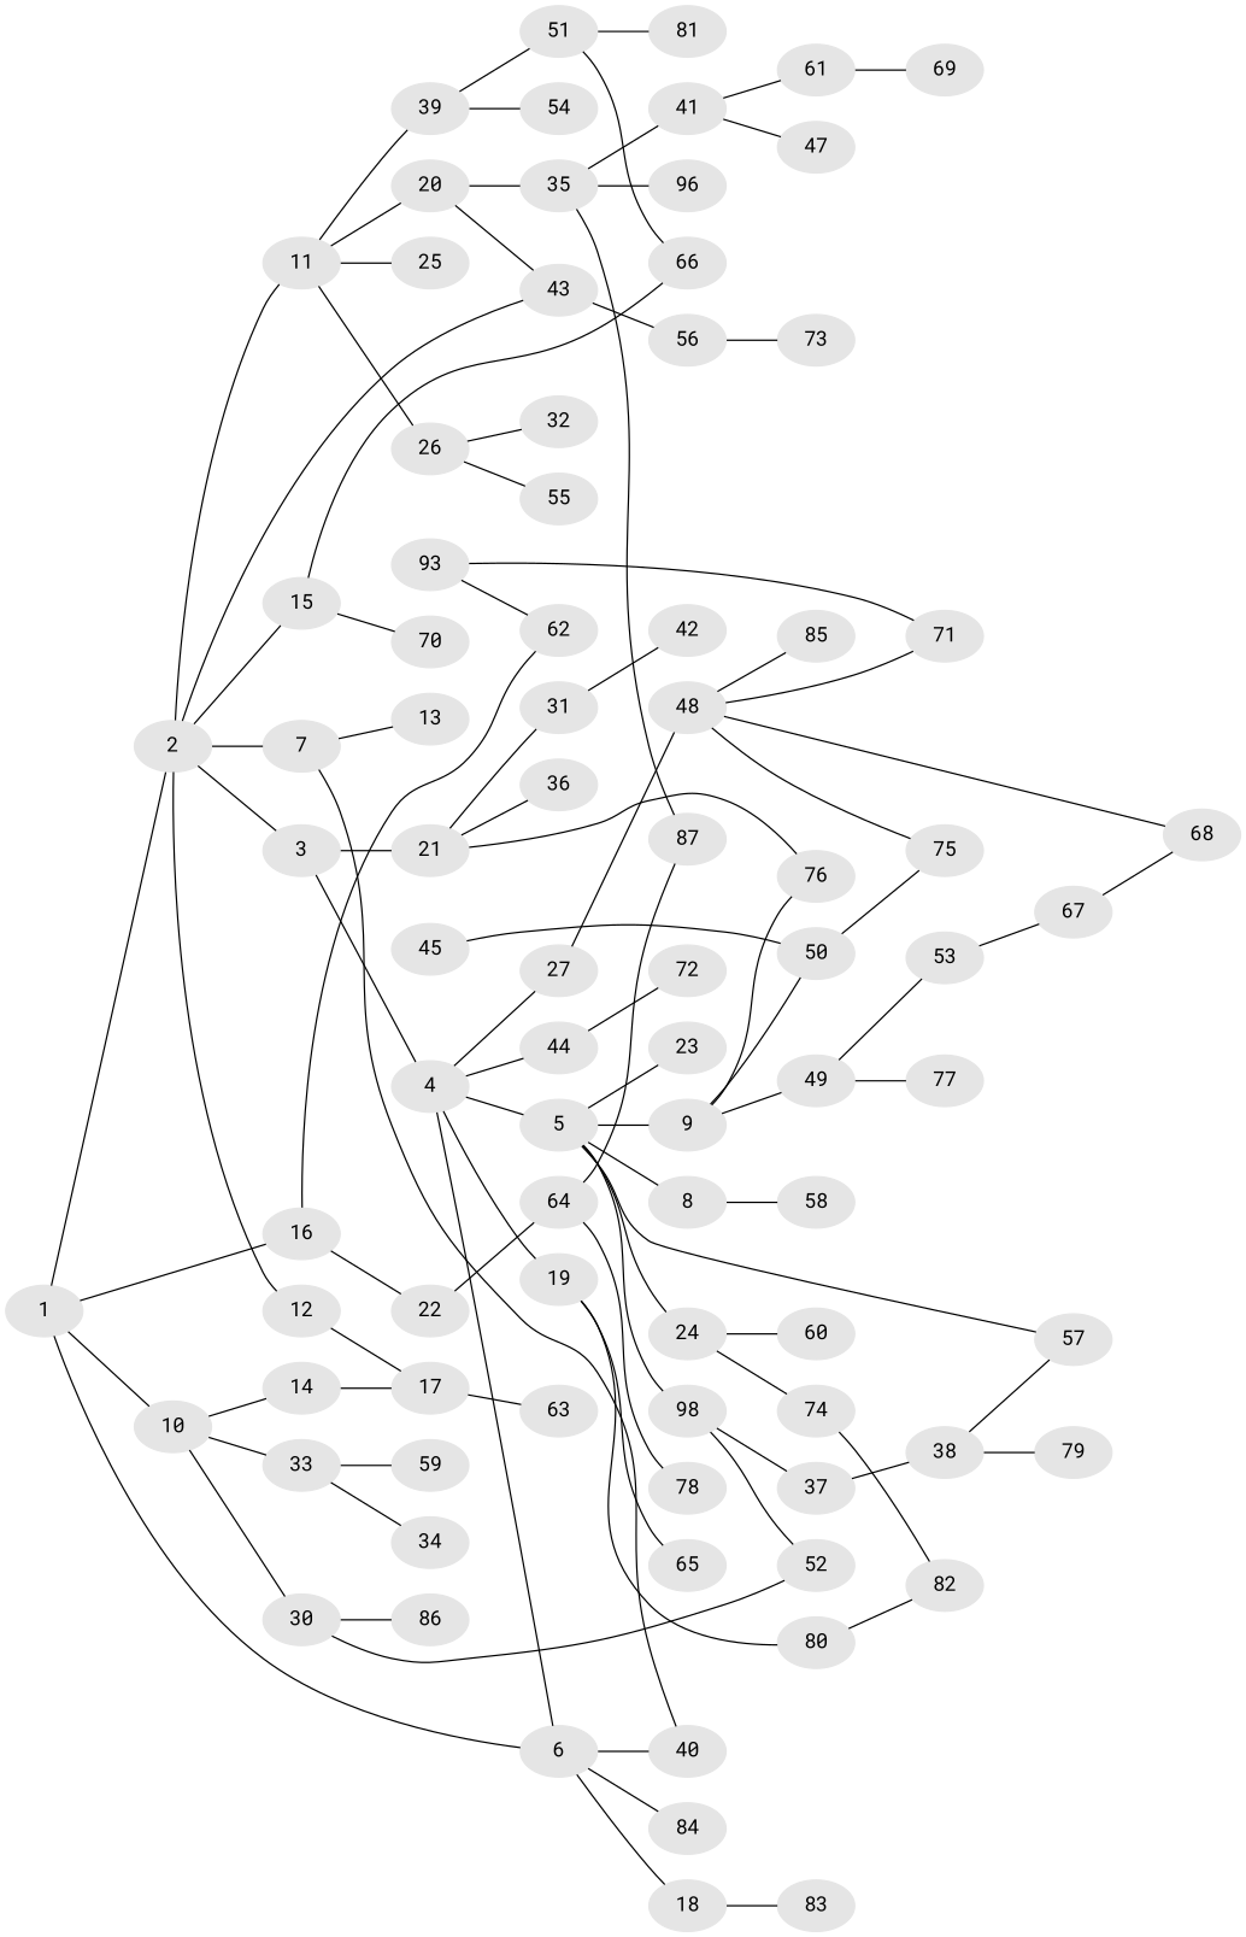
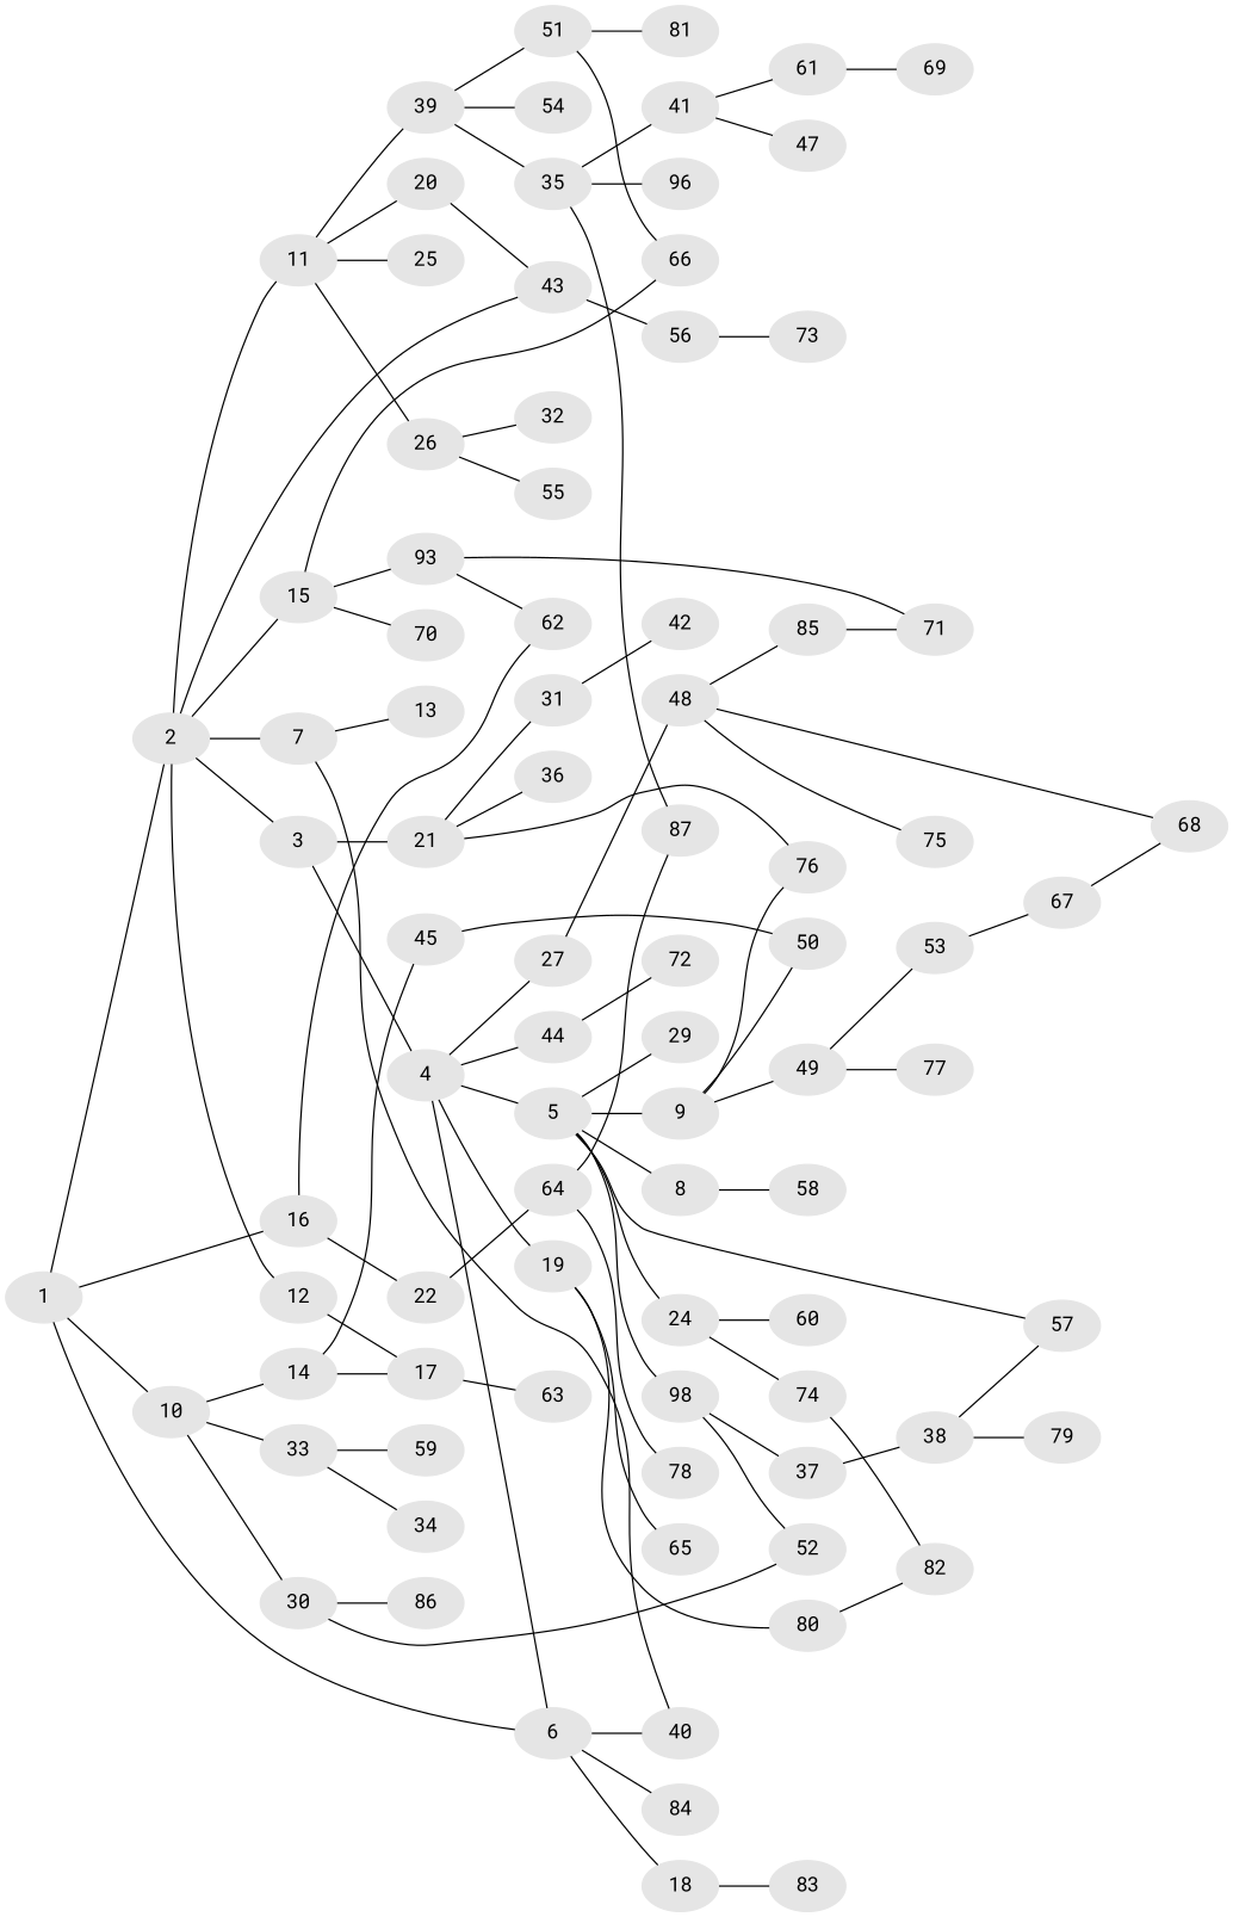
  graph {
    fontname="Roboto Mono"
    rankdir=LR
    node [color=gray90 fontname="Roboto Mono" style=filled]
    edge [fontname="Roboto Mono"]
    1
    2
    6
    10
    16
    3
    7
    11
    12
    15
    43
    18
    40
    84
    14
    30
    33
    22
    62
    4
    21
    13
    20
    25
    26
    39
    17
    n28 [label=93]
    66
    70
    56
    5
    19
    27
    44
    76
    31
    36
    8
    9
    24
    n42 [label=98]
-   29 [label=23]
+   29
    57
    65
    80
    48
    72
    58
    49
    50
    60
    74
    37
    52
    83
    53
    77
    75
    45
    86
    34
    59
    35
    32
    55
    51
    54
    63
    71
    64
    82
    41
    n74 [label=96]
    87
    42
    78
    68
    85
    38
    47
    61
    79
    81
    69
    73
    67
    1 -- 2
    1 -- 6
    1 -- 10
    1 -- 16
    2 -- 3
    2 -- 7
    2 -- 11
    2 -- 12
    2 -- 15
    2 -- 43
    6 -- 18
    6 -- 40
    6 -- 84
    10 -- 14
    10 -- 30
    10 -- 33
    16 -- 22
    16 -- 62
    3 -- 4
    3 -- 21
    7 -- 40
    7 -- 13
    11 -- 20
    11 -- 25
    11 -- 26
    11 -- 39
    12 -- 17
+   15 -- n28
    15 -- 66
    15 -- 70
    43 -- 56
    18 -- 83
    14 -- 17
+   14 -- 45
    30 -- 52
    30 -- 86
    33 -- 34
    33 -- 59
    22 -- 64
    4 -- 6
    4 -- 5
    4 -- 19
    4 -- 27
    4 -- 44
    21 -- 76
    21 -- 31
    21 -- 36
    20 -- 43
-   20 -- 35
+   39 -- 35
    26 -- 32
    26 -- 55
    39 -- 51
    39 -- 54
    17 -- 63
    n28 -- 62
    n28 -- 71
    56 -- 73
    5 -- 8
    5 -- 9
    5 -- 24
    5 -- n42
    5 -- 29
    5 -- 57
    19 -- 65
    19 -- 80
    27 -- 48
    44 -- 72
    31 -- 42
    8 -- 58
    9 -- 76
    9 -- 49
    9 -- 50
    24 -- 60
    24 -- 74
    n42 -- 37
    n42 -- 52
    80 -- 82
    48 -- 75
-   48 -- 71
+   85 -- 71
    48 -- 68
    48 -- 85
    49 -- 53
    49 -- 77
-   50 -- 75
    74 -- 82
    37 -- 38
    53 -- 67
    45 -- 50
    35 -- 41
    35 -- n74
    35 -- 87
    51 -- 66
    51 -- 81
    64 -- 87
    64 -- 78
    41 -- 47
    41 -- 61
    38 -- 57
    38 -- 79
    61 -- 69
    67 -- 68
  }
